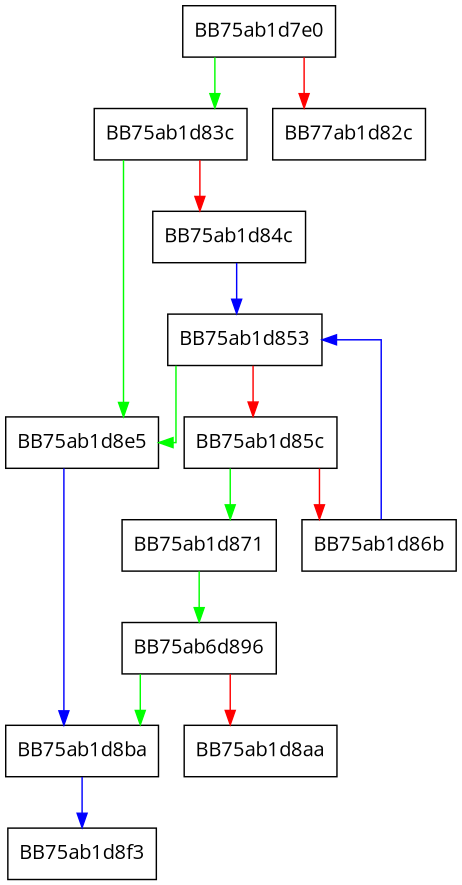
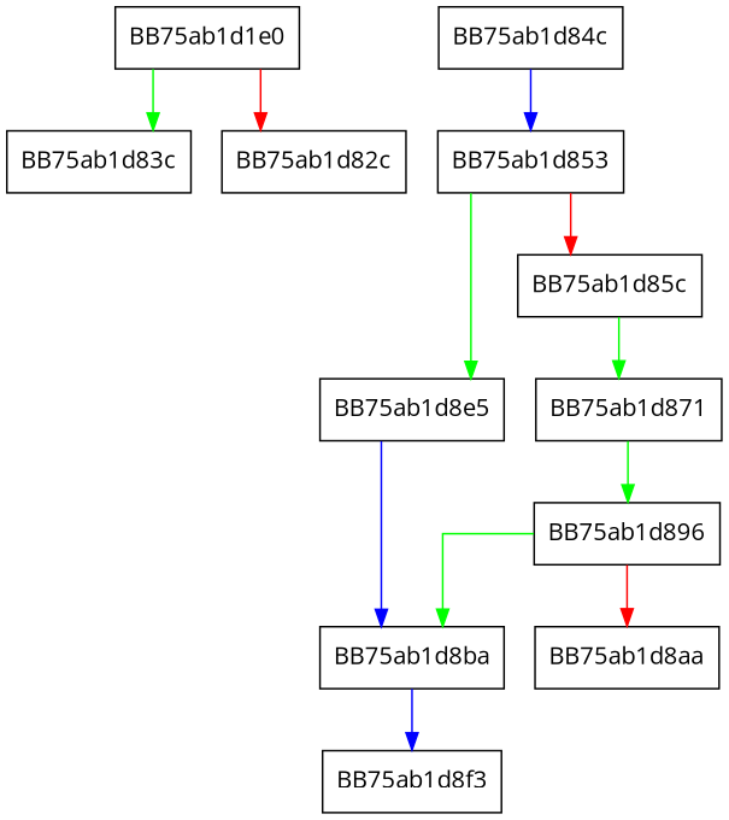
  digraph {
    fontname="Open Sans"
    splines=ortho
    node [fontname="Open Sans" shape=box]
    edge [color=green fontname="Open Sans"]
-   BB75ab1d7e0
+   BB75ab1d7e0 [label=BB75ab1d1e0]
    BB75ab1d83c
-   BB75ab1d82c [label=BB77ab1d82c]
+   BB75ab1d82c
    BB75ab1d8e5
    BB75ab1d84c
    BB75ab1d8ba
    BB75ab1d853
    BB75ab1d85c
    BB75ab1d871
-   BB75ab1d86b
-   BB75ab1d896 [label=BB75ab6d896]
+   BB75ab1d896
    BB75ab1d8aa
    BB75ab1d8f3
    BB75ab1d7e0 -> BB75ab1d83c
    BB75ab1d7e0 -> BB75ab1d82c [color=red]
-   BB75ab1d83c -> BB75ab1d8e5
-   BB75ab1d83c -> BB75ab1d84c [color=red]
    BB75ab1d8e5 -> BB75ab1d8ba [color=blue]
    BB75ab1d84c -> BB75ab1d853 [color=blue]
    BB75ab1d8ba -> BB75ab1d8f3 [color=blue]
    BB75ab1d853 -> BB75ab1d8e5
    BB75ab1d853 -> BB75ab1d85c [color=red]
    BB75ab1d85c -> BB75ab1d871
-   BB75ab1d85c -> BB75ab1d86b [color=red]
    BB75ab1d871 -> BB75ab1d896
-   BB75ab1d86b -> BB75ab1d853 [color=blue]
    BB75ab1d896 -> BB75ab1d8ba
    BB75ab1d896 -> BB75ab1d8aa [color=red]
  }
